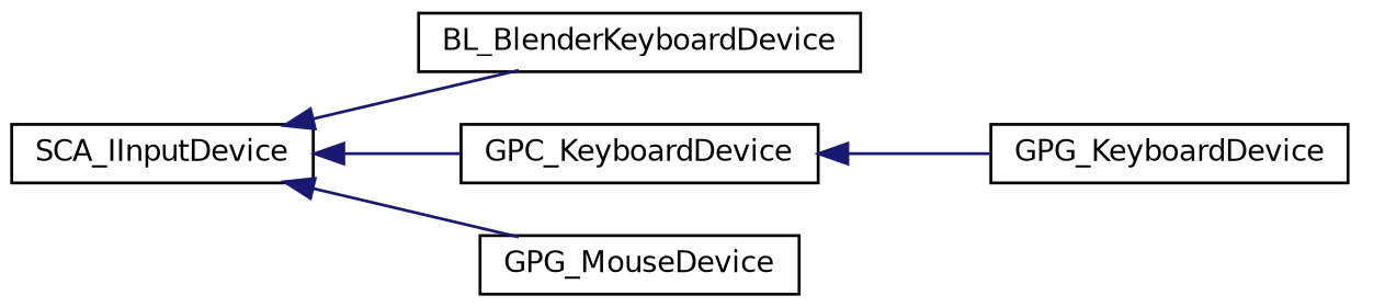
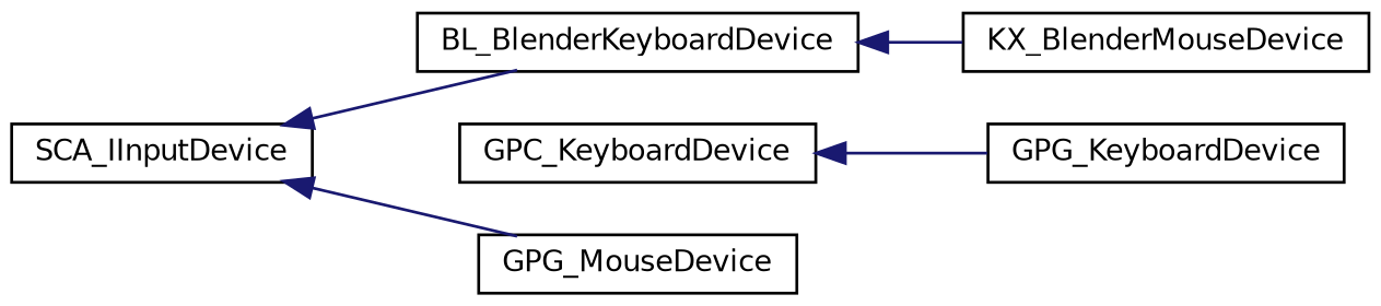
  digraph {
    rankdir=LR
    node [color=black fillcolor=white fontname=Helvetica fontsize=10 shape=record style=filled]
    edge [color=midnightblue dir=back fontname=Helvetica fontsize=10 labelfontname=Helvetica labelfontsize=10 style=solid]
    n1 [height=0.2 label=SCA_IInputDevice width=0.4]
    n2 [height=0.2 label=BL_BlenderKeyboardDevice width=0.4]
    n3 [height=0.2 label=GPC_KeyboardDevice width=0.4]
    n4 [height=0.2 label=GPG_MouseDevice width=0.4]
+   n5 [height=0.2 label=KX_BlenderMouseDevice width=0.4]
    n6 [height=0.2 label=GPG_KeyboardDevice width=0.4]
    n1 -> n2
-   n1 -> n3
    n1 -> n4
+   n2 -> n5
    n3 -> n6
  }
